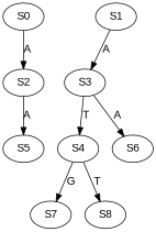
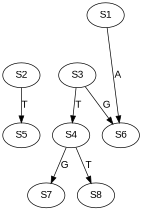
  strict digraph {
    fontname="Liberation Sans"
    node [fontname="Liberation Sans"]
    edge [fontname="Liberation Sans"]
-   S0
    S2
    S1
    S3
    S5
    S4
    S6
    S7
    S8
-   S0 -> S2 [label=A]
-   S2 -> S5 [label=A]
-   S1 -> S3 [label=A]
+   S2 -> S5 [label=T]
+   S1 -> S6 [label=A]
    S3 -> S4 [label=T]
-   S3 -> S6 [label=A]
+   S3 -> S6 [label=G]
    S4 -> S7 [label=G]
    S4 -> S8 [label=T]
  }
